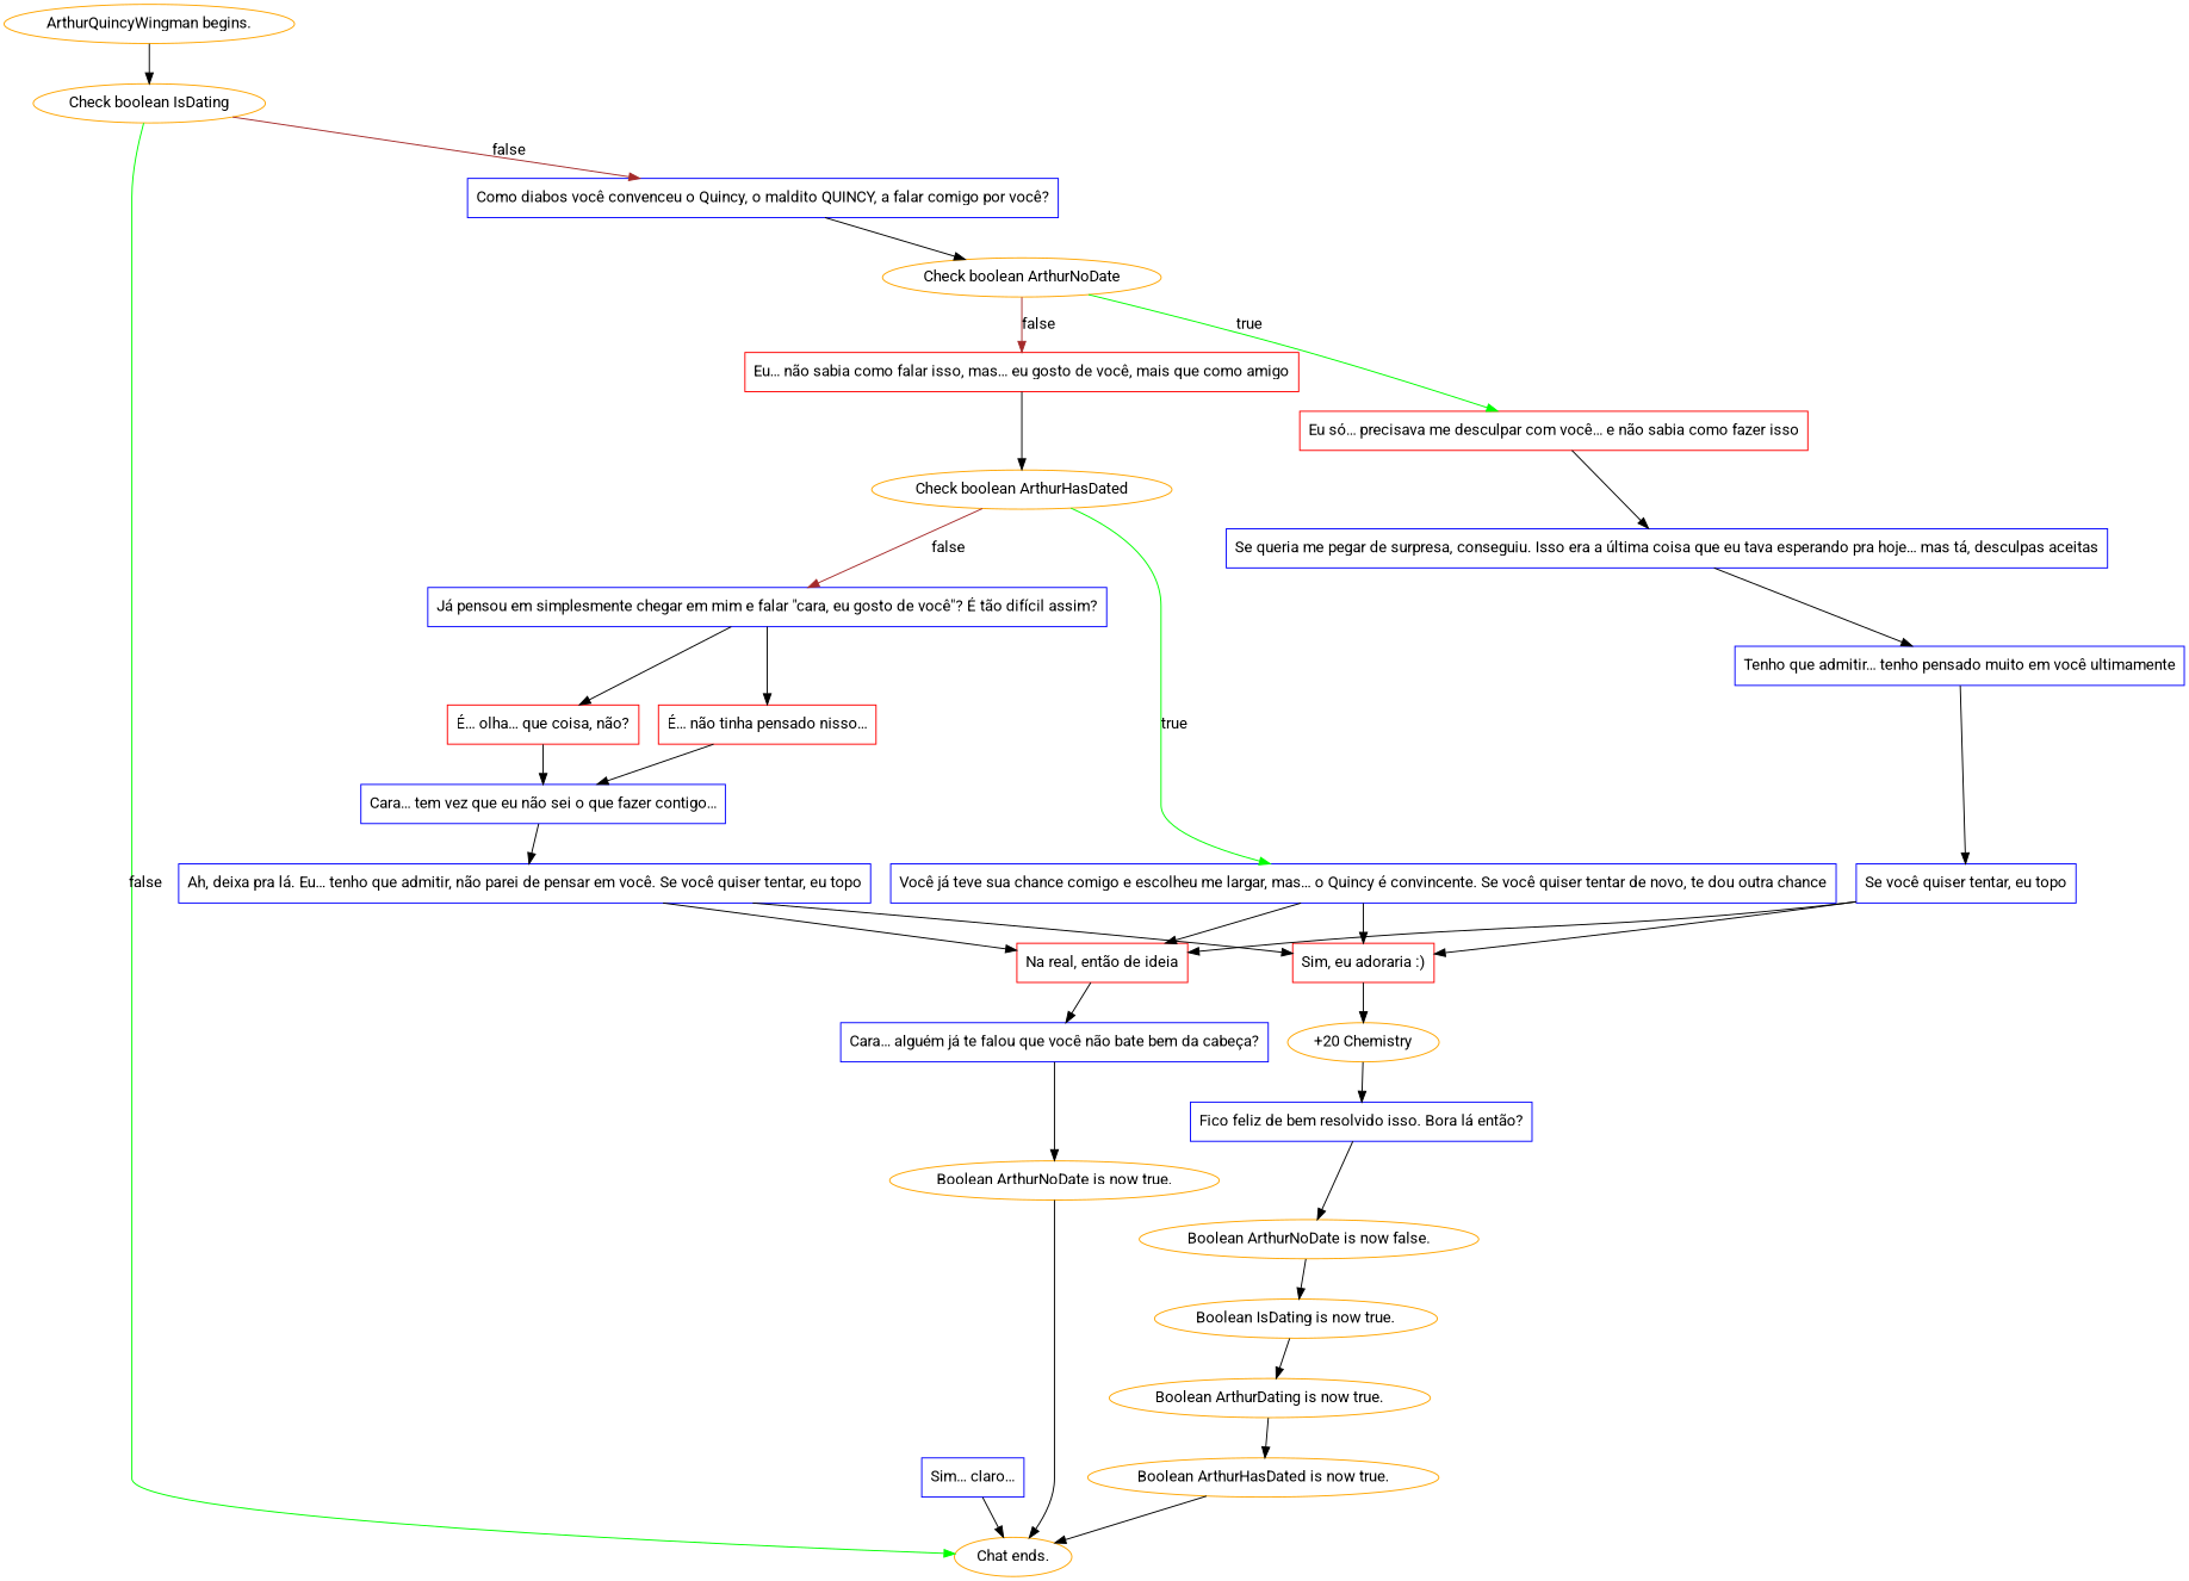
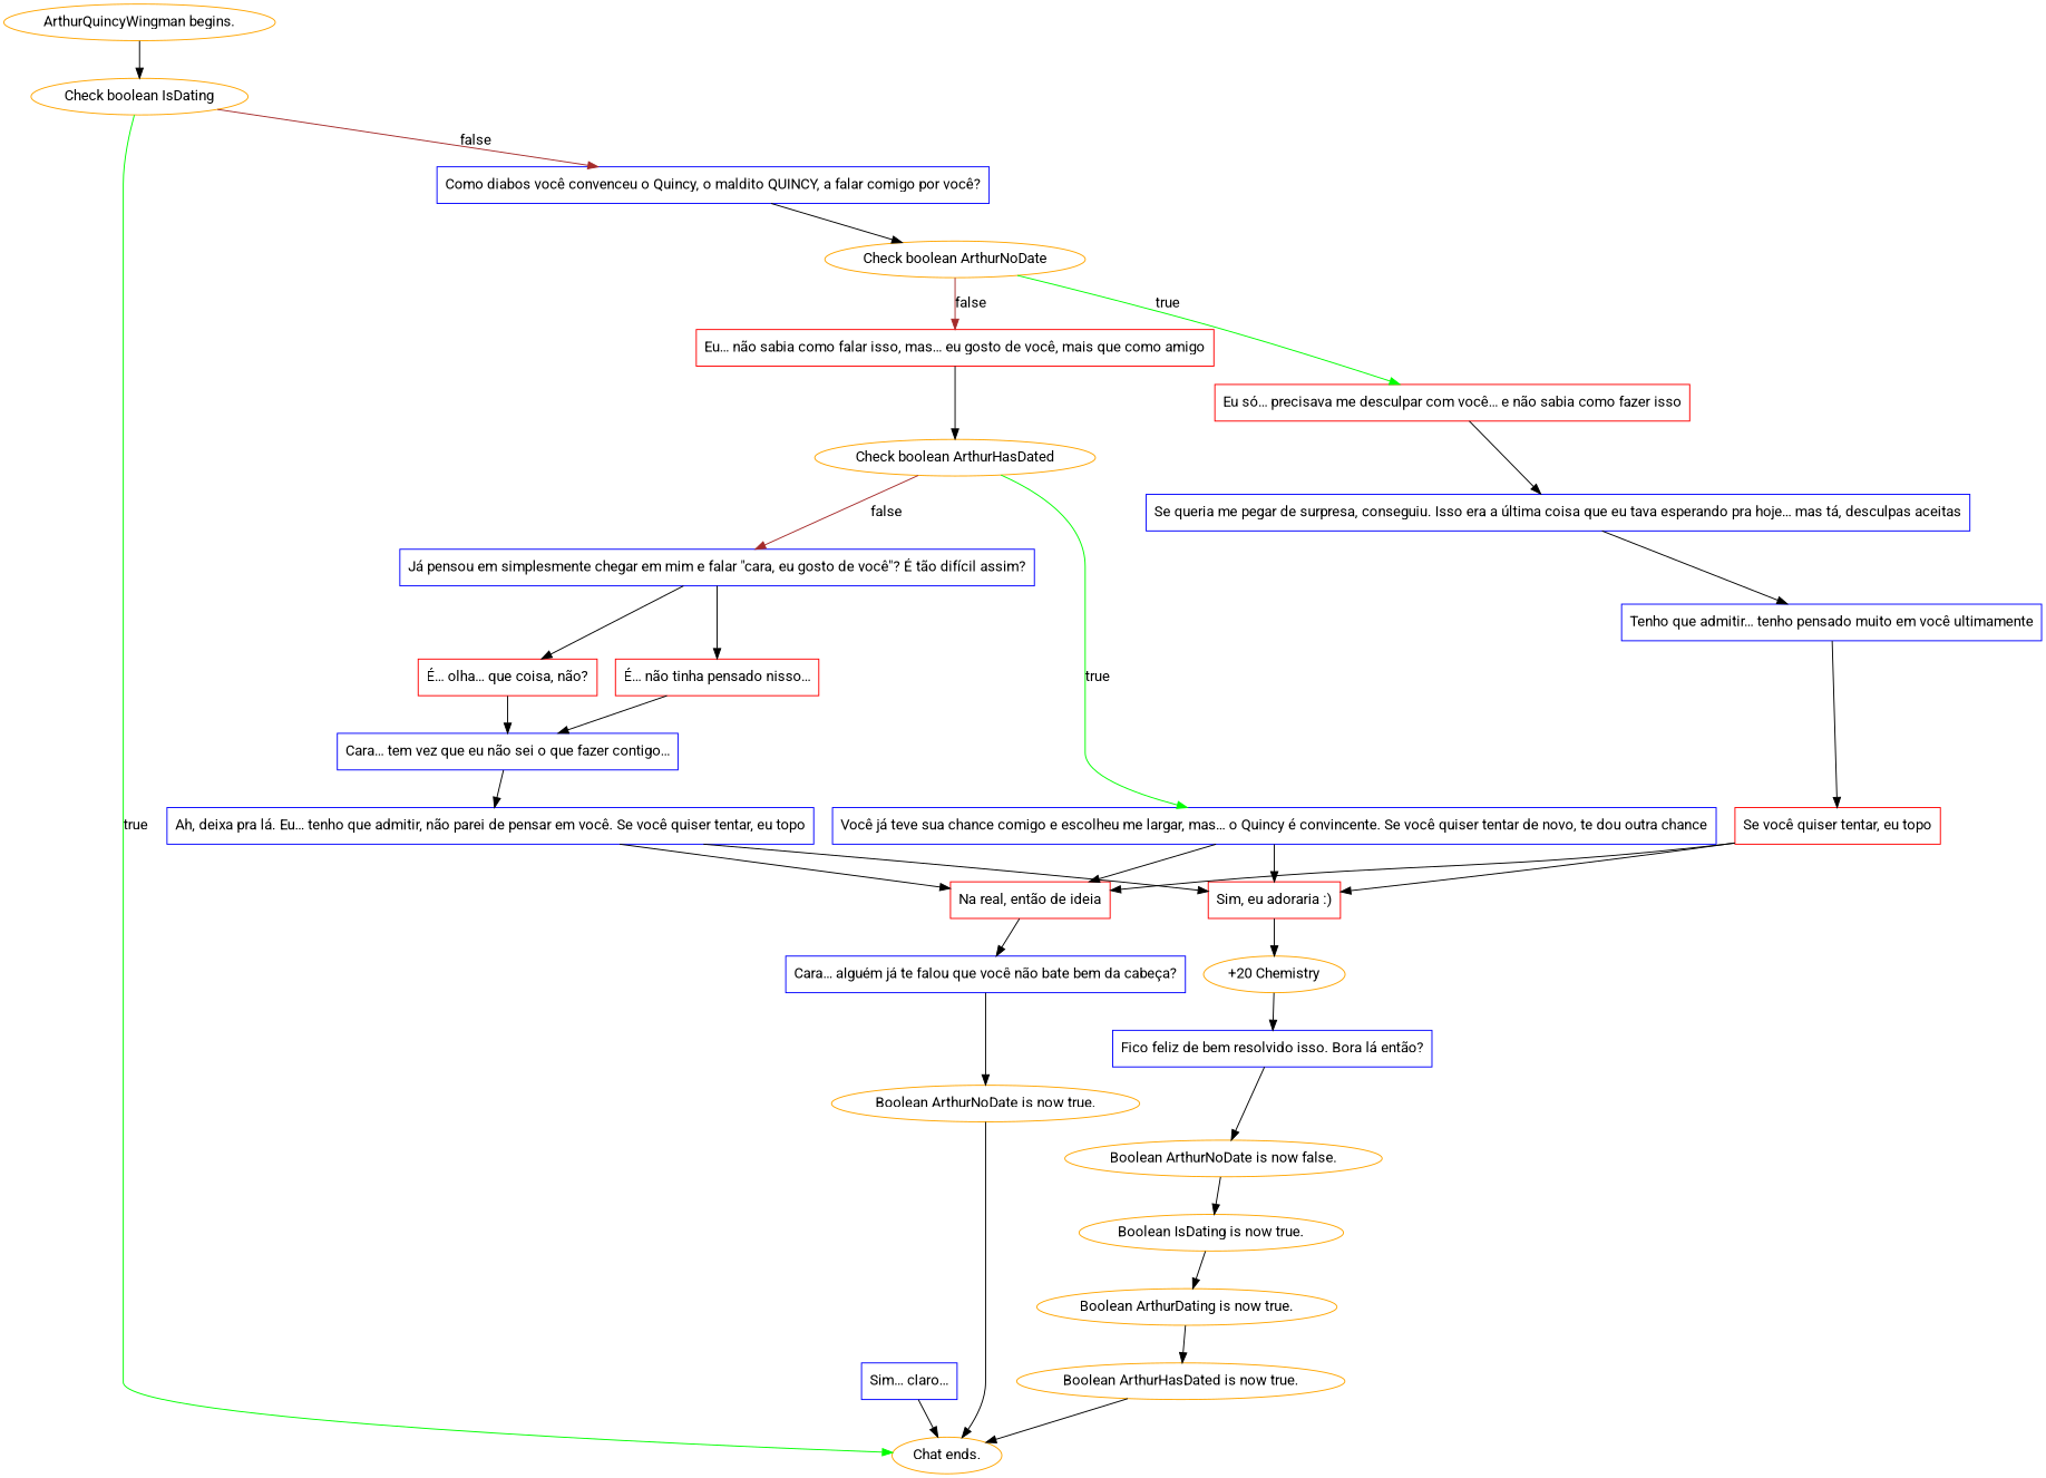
  digraph {
    fontname=Roboto
    node [color=orange fontname=Roboto shape=box]
    edge [fontname=Roboto]
    "ArthurQuincyWingman begins." [shape=""]
    n2 [label="Check boolean IsDating" shape=""]
    "Chat ends." [shape=""]
    n4 [color=blue label="Como diabos você convenceu o Quincy, o maldito QUINCY, a falar comigo por você?"]
    n5 [label="Check boolean ArthurNoDate" shape=""]
    n6 [color=red label="Eu só… precisava me desculpar com você… e não sabia como fazer isso"]
    n7 [color=red label="Eu… não sabia como falar isso, mas… eu gosto de você, mais que como amigo"]
    n8 [color=blue label="Se queria me pegar de surpresa, conseguiu. Isso era a última coisa que eu tava esperando pra hoje… mas tá, desculpas aceitas"]
    n9 [label="Check boolean ArthurHasDated" shape=""]
    n10 [color=blue label="Tenho que admitir… tenho pensado muito em você ultimamente"]
    n11 [color=blue label="Sim… claro…"]
    n12 [color=blue label="Você já teve sua chance comigo e escolheu me largar, mas… o Quincy é convincente. Se você quiser tentar de novo, te dou outra chance"]
    n13 [color=blue label="Já pensou em simplesmente chegar em mim e falar \"cara, eu gosto de você\"? É tão difícil assim?"]
-   n14 [color=blue label="Se você quiser tentar, eu topo"]
+   n14 [color=red label="Se você quiser tentar, eu topo"]
    n15 [color=red label="Sim, eu adoraria :)"]
    n16 [color=red label="Na real, então de ideia"]
    n17 [color=red label="É… não tinha pensado nisso…"]
    n18 [color=red label="É… olha… que coisa, não?"]
    n19 [label="+20 Chemistry" shape=""]
    n20 [color=blue label="Cara… alguém já te falou que você não bate bem da cabeça?"]
    n21 [color=blue label="Cara… tem vez que eu não sei o que fazer contigo…"]
    n22 [color=blue label="Fico feliz de bem resolvido isso. Bora lá então?"]
    n23 [label="Boolean ArthurNoDate is now true." shape=""]
    n24 [color=blue label="Ah, deixa pra lá. Eu… tenho que admitir, não parei de pensar em você. Se você quiser tentar, eu topo"]
    n25 [label="Boolean ArthurNoDate is now false." shape=""]
    n26 [label="Boolean IsDating is now true." shape=""]
    n27 [label="Boolean ArthurDating is now true." shape=""]
    n28 [label="Boolean ArthurHasDated is now true." shape=""]
    "ArthurQuincyWingman begins." -> n2
-   n2 -> "Chat ends." [color=green label=false]
+   n2 -> "Chat ends." [color=green label=true]
    n2 -> n4 [color=brown label=false]
    n4 -> n5
    n5 -> n6 [color=green label=true]
    n5 -> n7 [color=brown label=false]
    n6 -> n8
    n7 -> n9
    n8 -> n10
    n9 -> n12 [color=green label=true]
    n9 -> n13 [color=brown label=false]
    n10 -> n14
    n11 -> "Chat ends."
    n12 -> n15
    n12 -> n16
    n13 -> n17
    n13 -> n18
    n14 -> n15
    n14 -> n16
    n15 -> n19
    n16 -> n20
    n17 -> n21
    n18 -> n21
    n19 -> n22
    n20 -> n23
    n21 -> n24
    n22 -> n25
    n23 -> "Chat ends."
    n24 -> n15
    n24 -> n16
    n25 -> n26
    n26 -> n27
    n27 -> n28
    n28 -> "Chat ends."
  }
